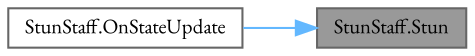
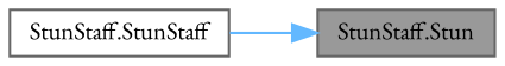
  digraph {
    rankdir=RL
    fontname="EB Garamond"
    node [fontname="EB Garamond" fontsize=10 shape=box style=filled]
    n1 [color=gray40 fillcolor=grey60 fontcolor=black height=0.2 label="StunStaff.Stun" width=0.4]
-   n2 [color=grey40 fillcolor=white height=0.2 label="StunStaff.OnStateUpdate" width=0.4]
+   n2 [color=grey40 fillcolor=white height=0.2 label="StunStaff.StunStaff" width=0.4]
    n1 -> n2 [color=steelblue1 dir=back fontname="EB Garamond" fontsize=10 labelfontname=Helvetica labelfontsize=10 style=solid]
  }
